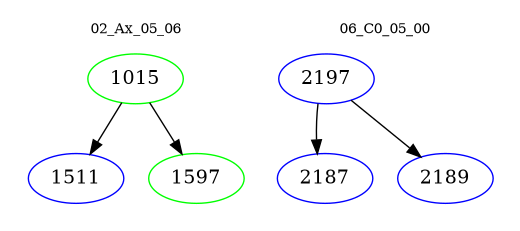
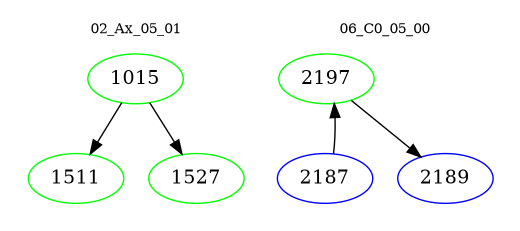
  digraph {
    node [color=green]
    edge [color=black]
    n1 [label=1015]
-   n2 [color=blue label=1511]
-   n3 [label=1597]
-   n4 [color=blue label=2197]
+   n2 [label=1511]
+   n3 [label=1527]
+   n4 [label=2197]
    n5 [color=blue label=2187]
    n6 [color=blue label=2189]
    subgraph cluster_1 {
      color=white
      fontsize=10
-     label="02_Ax_05_06"
+     label="02_Ax_05_01"
      n1
      n2
      n3
    }
    subgraph cluster_2 {
      color=white
      fontsize=10
      label="06_C0_05_00"
      n4
      n5
      n6
    }
    n1 -> n2
    n1 -> n3
-   n4 -> n5
+   n5 -> n4
    n4 -> n6
  }
